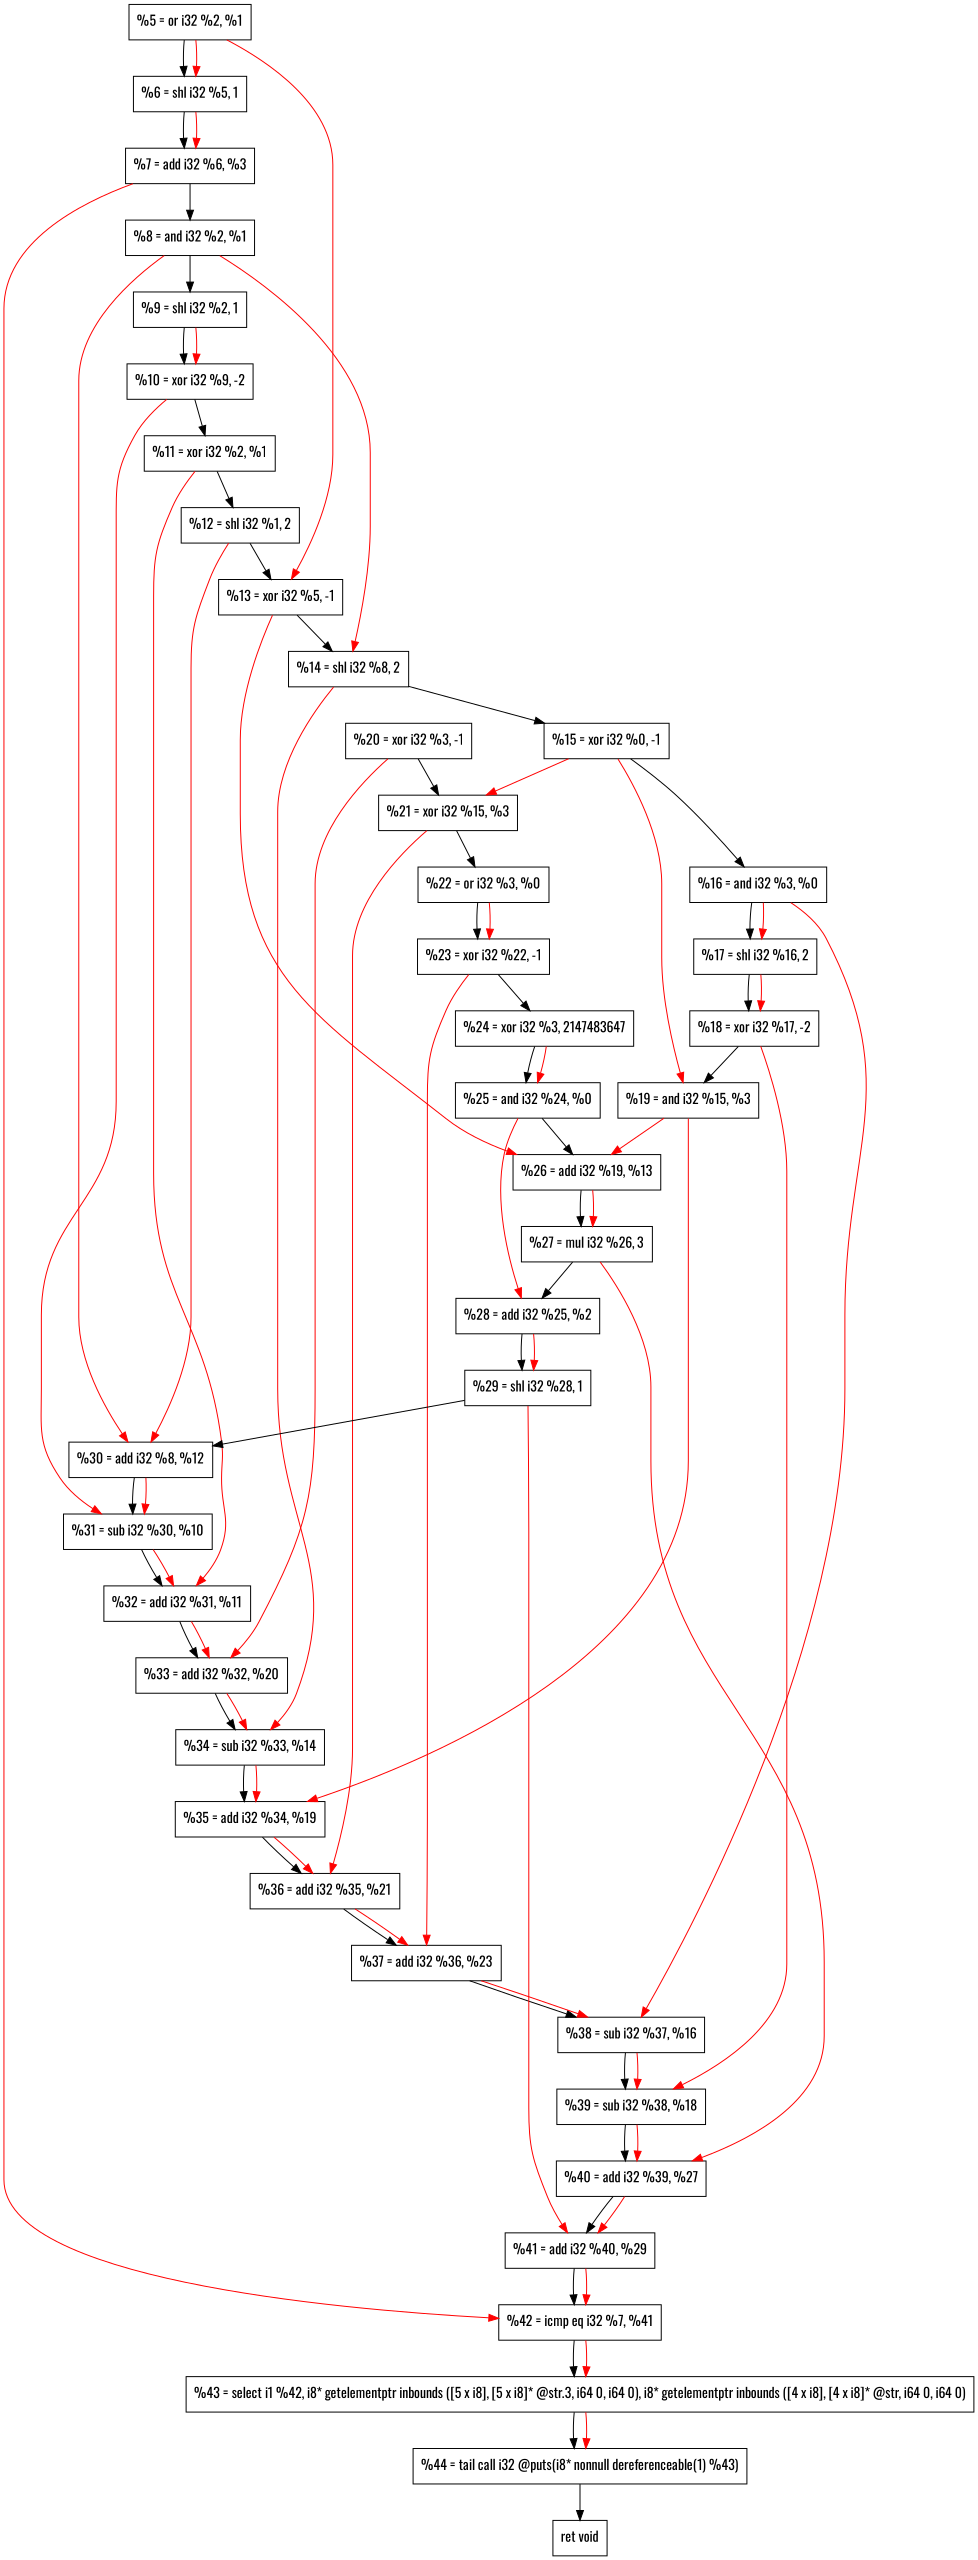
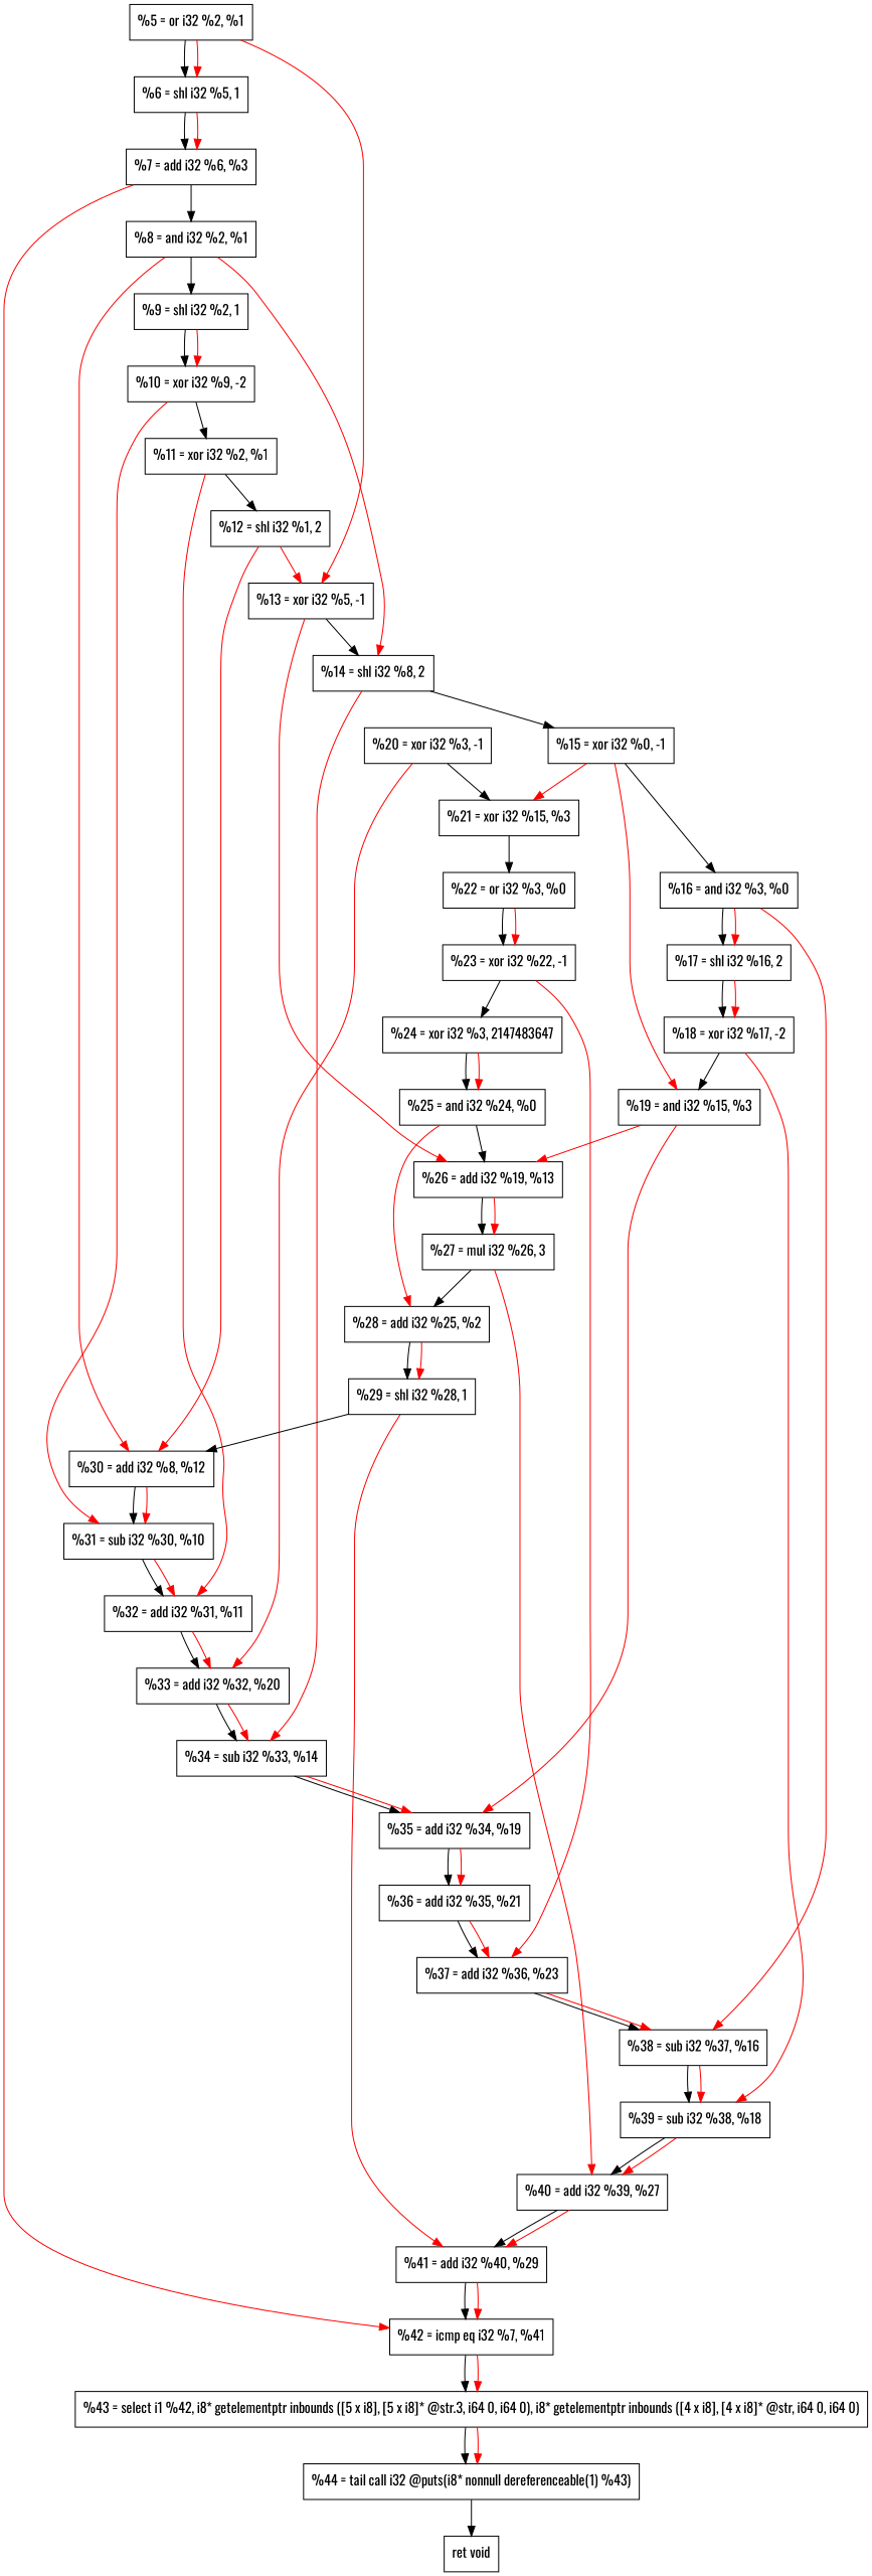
  digraph {
    fontname=Oswald
    node [fontname=Oswald shape=record]
    edge [fontname=Oswald color=red]
    n1 [label="  %5 = or i32 %2, %1"]
    n2 [label="  %6 = shl i32 %5, 1"]
    n3 [label="  %13 = xor i32 %5, -1"]
    n4 [label="  %7 = add i32 %6, %3"]
    n5 [label="  %14 = shl i32 %8, 2"]
    n6 [label="  %26 = add i32 %19, %13"]
    n7 [label="  %8 = and i32 %2, %1"]
    n8 [label="  %42 = icmp eq i32 %7, %41"]
    n9 [label="  %9 = shl i32 %2, 1"]
    n10 [label="  %30 = add i32 %8, %12"]
    n11 [label="  %43 = select i1 %42, i8* getelementptr inbounds ([5 x i8], [5 x i8]* @str.3, i64 0, i64 0), i8* getelementptr inbounds ([4 x i8], [4 x i8]* @str, i64 0, i64 0)"]
    n12 [label="  %10 = xor i32 %9, -2"]
    n13 [label="  %15 = xor i32 %0, -1"]
    n14 [label="  %34 = sub i32 %33, %14"]
    n15 [label="  %31 = sub i32 %30, %10"]
    n16 [label="  %11 = xor i32 %2, %1"]
    n17 [label="  %12 = shl i32 %1, 2"]
    n18 [label="  %32 = add i32 %31, %11"]
    n19 [label="  %33 = add i32 %32, %20"]
    n20 [label="  %27 = mul i32 %26, 3"]
    n21 [label="  %16 = and i32 %3, %0"]
    n22 [label="  %19 = and i32 %15, %3"]
    n23 [label="  %21 = xor i32 %15, %3"]
    n24 [label="  %35 = add i32 %34, %19"]
    n25 [label="  %17 = shl i32 %16, 2"]
    n26 [label="  %38 = sub i32 %37, %16"]
    n27 [label="  %22 = or i32 %3, %0"]
    n28 [label="  %36 = add i32 %35, %21"]
    n29 [label="%18 = xor i32 %17, -2"]
    n30 [label="  %39 = sub i32 %38, %18"]
    n31 [label="  %40 = add i32 %39, %27"]
    n32 [label="  %20 = xor i32 %3, -1"]
    n33 [label="  %23 = xor i32 %22, -1"]
    n34 [label="  %37 = add i32 %36, %23"]
    n35 [label="  %24 = xor i32 %3, 2147483647"]
    n36 [label="  %25 = and i32 %24, %0"]
    n37 [label="  %28 = add i32 %25, %2"]
    n38 [label="  %29 = shl i32 %28, 1"]
    n39 [label="  %41 = add i32 %40, %29"]
    n40 [label="  %44 = tail call i32 @puts(i8* nonnull dereferenceable(1) %43)"]
    n41 [label="  ret void"]
    n1 -> n2 [color=""]
    n1 -> n2
    n1 -> n3
    n2 -> n4 [color=""]
    n2 -> n4
    n3 -> n5 [color=""]
    n3 -> n6
    n4 -> n7 [color=""]
    n4 -> n8
    n5 -> n13 [color=""]
    n5 -> n14
    n6 -> n20 [color=""]
    n6 -> n20
    n7 -> n5
    n7 -> n9 [color=""]
    n7 -> n10
    n8 -> n11 [color=""]
    n8 -> n11
    n9 -> n12 [color=""]
    n9 -> n12
    n10 -> n15 [color=""]
    n10 -> n15
    n11 -> n40 [color=""]
    n11 -> n40
    n12 -> n15
    n12 -> n16 [color=""]
    n13 -> n21 [color=""]
    n13 -> n22
    n13 -> n23
    n14 -> n24 [color=""]
    n14 -> n24
    n15 -> n18 [color=""]
    n15 -> n18
    n16 -> n17 [color=""]
    n16 -> n18
-   n17 -> n3 [color=""]
+   n17 -> n3
    n17 -> n10
    n18 -> n19 [color=""]
    n18 -> n19
    n19 -> n14 [color=""]
    n19 -> n14
    n20 -> n31
    n20 -> n37 [color=""]
    n21 -> n25 [color=""]
    n21 -> n25
    n21 -> n26
    n22 -> n6
    n22 -> n24
    n23 -> n27 [color=""]
-   n23 -> n28
    n24 -> n28 [color=""]
    n24 -> n28
    n25 -> n29 [color=""]
    n25 -> n29
    n26 -> n30 [color=""]
    n26 -> n30
    n27 -> n33 [color=""]
    n27 -> n33
    n28 -> n34 [color=""]
    n28 -> n34
    n29 -> n22 [color=""]
    n29 -> n30
    n30 -> n31 [color=""]
    n30 -> n31
    n31 -> n39 [color=""]
    n31 -> n39
    n32 -> n19
    n32 -> n23 [color=""]
    n33 -> n34
    n33 -> n35 [color=""]
    n34 -> n26 [color=""]
    n34 -> n26
    n35 -> n36 [color=""]
    n35 -> n36
    n36 -> n6 [color=""]
    n36 -> n37
    n37 -> n38 [color=""]
    n37 -> n38
    n38 -> n10 [color=""]
    n38 -> n39
    n39 -> n8 [color=""]
    n39 -> n8
    n40 -> n41 [color=""]
  }
